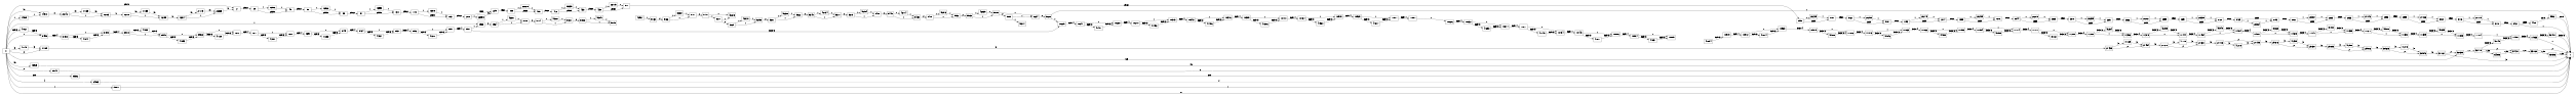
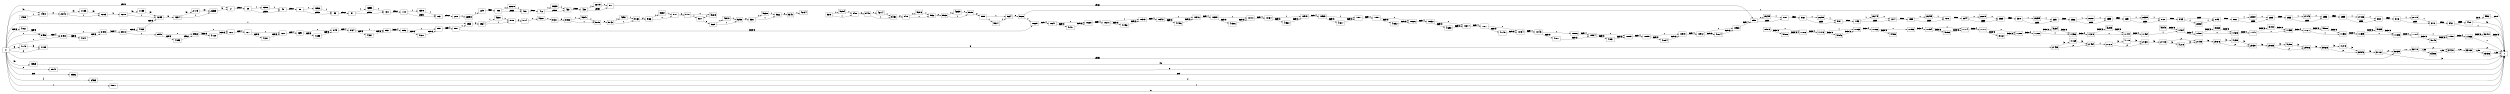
  digraph {
    rankdir=LR
    node [shape=rectangle]
    2
    28
    49
    26506
    58
    n6 [label=99]
    26526
    97
    130
    26558
    148
    169
    26578
    208
    229
    26598
    388
    409
    26618
    412
    433
    26638
    439
    517
    26715
    859
    880
    26735
    960
    981
    26755
    1193
    1214
    26775
    1595
    1616
    26795
    2344
    2365
    26815
    2370
    2391
    26835
    2566
    2599
    26867
    2651
    2720
    26935
    2723
    2753
    26964
    2861
    2885
    26987
    2933
    2993
    27046
    2999
    3020
    27066
    3116
    3170
    27119
    3421
    1
    4405
    5982
    8455
    8458
    8485
    47047
    8518
    8540
    47068
    8566
    47093
    8602
    47128
    8617
    8688
    47201
    8690
    8745
    47255
    8764
    8837
    47327
    8852
    8897
    47371
    8901
    8933
    10229
    8964
    10241
    8985
    46501
    10268
    47411
    9004
    9031
    46527
    9058
    9079
    46547
+   9142
    9163
    46567
    9166
    9187
    46587
    9190
    9217
    46613
    9229
    9295
    46678
    9301
    9322
    46698
    9340
-   9377
    46734
    9379
    9400
    46754
    9448
    9469
    46774
    9489
    9532
    46816
    9565
    9589
    46839
    9595
    9634
    46877
    9688
    10270
    10313
    47453
    10342
    10376
    47486
    10389
    10410
    47506
    10464
    10519
    47560
    10529
    10587
    47617
    10590
    10626
+   47652
    10632
    10674
    47693
    10677
    10734
    47749
    10743
    10806
    47811
    10864
    10885
    47831
+   10895
    10919
    47854
    10942
    10963
    47874
    10979
    11006
    47900
    11016
    11063
    47946
    11066
    11093
    47980
    11094
    11174
    48059
    11177
    11280
    48161
    11282
    11356
    48234
    11378
    11444
    48299
    11454
    11504
    48348
    11507
    11528
    48368
    11540
    11653
    48480
    11671
    11692
    48500
    11699
    11883
    48683
    11884
    11951
    48749
    11963
    52401
    23925
    24909
    24910
    26142
    26163
    27139
    26178
    26199
    27159
    26314
    26335
    27179
    27189
    27433
    27454
    41169
    27610
    27631
    41189
    27703
    27733
    41218
    29676
    29697
    41238
    29885
    29906
    41258
    30525
    30546
    41278
    31161
    32633
    32710
    n252 [label=34731]
    64383
    33160
    69836
    39141
    41149
    47021
    58382
    64363
    75817
    0
    2 -> 28 [label=2560]
    28 -> 49 [label=2559]
    28 -> 26506 [label=1]
    49 -> 58 [label=2560]
    26506 -> 49 [label=1]
    58 -> n6 [label=2559]
    58 -> 26526 [label=1]
    n6 -> 97 [label=2560]
    26526 -> n6 [label=1]
    97 -> 130 [label=2559]
    97 -> 26558 [label=1]
    130 -> 148 [label=2560]
    26558 -> 130 [label=1]
    148 -> 169 [label=2559]
    148 -> 26578 [label=1]
    169 -> 208 [label=2560]
    26578 -> 169 [label=1]
-   208 -> 229 [label=2559]
    208 -> 26598 [label=1]
    229 -> 388 [label=2560]
-   26598 -> 229 [label=49]
+   26598 -> 229 [label=1]
    388 -> 409 [label=2559]
    388 -> 26618 [label=1]
    409 -> 412 [label=2560]
    26618 -> 409 [label=1]
    412 -> 433 [label=2559]
    412 -> 26638 [label=1]
    433 -> 439 [label=2560]
    26638 -> 433 [label=1]
    439 -> 517 [label=2559]
    439 -> 26715 [label=1]
    517 -> 859 [label=2560]
    26715 -> 517 [label=1]
    859 -> 880 [label=2559]
    859 -> 26735 [label=1]
    880 -> 960 [label=2560]
    26735 -> 880 [label=1]
    960 -> 981 [label=2559]
    960 -> 26755 [label=1]
    981 -> 1193 [label=2560]
    26755 -> 981 [label=1]
    1193 -> 1214 [label=2559]
    1193 -> 26775 [label=1]
    1214 -> 1595 [label=2560]
    26775 -> 1214 [label=1]
    1595 -> 1616 [label=2559]
    1595 -> 26795 [label=1]
    1616 -> 2344 [label=2560]
    26795 -> 1616 [label=1]
    2344 -> 2365 [label=2559]
    2344 -> 26815 [label=1]
    2365 -> 2370 [label=2560]
    26815 -> 2365 [label=1]
    2370 -> 2391 [label=2559]
    2370 -> 26835 [label=1]
    2391 -> 2566 [label=2560]
    26835 -> 2391 [label=1]
    2566 -> 2599 [label=2559]
    2566 -> 26867 [label=1]
    2599 -> 2651 [label=2560]
    26867 -> 2599 [label=1]
    2651 -> 2720 [label=2559]
    2651 -> 26935 [label=1]
    2720 -> 2723 [label=2560]
    26935 -> 2720 [label=1]
    2723 -> 2753 [label=2559]
    2723 -> 26964 [label=1]
    2753 -> 2861 [label=2560]
    26964 -> 2753 [label=1]
    2861 -> 2885 [label=2559]
    2861 -> 26987 [label=1]
    2885 -> 2933 [label=2560]
    26987 -> 2885 [label=1]
    2933 -> 2993 [label=2559]
    2933 -> 27046 [label=1]
    2993 -> 2999 [label=2560]
    27046 -> 2993 [label=1]
    2999 -> 3020 [label=2559]
    2999 -> 27066 [label=1]
    3020 -> 3116 [label=2560]
    27066 -> 3020 [label=1]
    3116 -> 3170 [label=2559]
    3116 -> 27119 [label=1]
    3170 -> 3421 [label=2560]
    27119 -> 3170 [label=1]
    3421 -> 1 [label=1]
    3421 -> 4405 [label=2559]
+   4405 -> 1 [label=40]
    4405 -> 5982 [label=2519]
    5982 -> 1 [label=2519]
    8455 -> 8458 [label=36574]
    8458 -> 8485 [label=1]
    8458 -> 47047 [label=36573]
    8485 -> 8518 [label=36574]
    47047 -> 8485 [label=36573]
    8518 -> 8540 [label=1]
    8518 -> 47068 [label=36573]
    8540 -> 8566 [label=1]
    8540 -> 47093 [label=36573]
-   47068 -> 8540 [label=36573]
+   47068 -> 26199 [label=36573]
    8566 -> 8602 [label=1]
    8566 -> 47128 [label=36573]
-   47093 -> 8566 [label=36573]
+   47093 -> 8566 [label=2560]
    8602 -> 8617 [label=36574]
    47128 -> 8602 [label=36573]
    8617 -> 8688 [label=1]
    8617 -> 47201 [label=36573]
    8688 -> 8690 [label=36574]
    47201 -> 8688 [label=36573]
    8690 -> 8745 [label=1]
    8690 -> 47255 [label=36573]
    8745 -> 8764 [label=36574]
    47255 -> 8745 [label=36573]
    8764 -> 8837 [label=1]
    8764 -> 47327 [label=36573]
    8837 -> 8852 [label=36574]
    47327 -> 8837 [label=36573]
    8852 -> 8897 [label=1]
    8852 -> 47371 [label=36573]
    8897 -> 8901 [label=36574]
    47371 -> 8897 [label=36573]
    8901 -> 8933 [label=1]
    8901 -> 10229 [label=36573]
    8933 -> 8964 [label=2]
    10229 -> 10241 [label=36574]
    8964 -> 8985 [label=1]
    8964 -> 46501 [label=1]
    10241 -> 10268 [label=1]
    10241 -> 47411 [label=36573]
    8985 -> 9004 [label=2]
    46501 -> 8985 [label=1]
    10268 -> 10270 [label=36574]
    47411 -> 10268 [label=36573]
-   9004 -> 9031 [label=1]
    9004 -> 46527 [label=1]
    9031 -> 9058 [label=2]
    46527 -> 9031 [label=1]
    9058 -> 9079 [label=1]
    9058 -> 46547 [label=1]
+   9079 -> 9142 [label=2]
    46547 -> 9079 [label=1]
+   9142 -> 9163 [label=1]
+   9142 -> 46567 [label=1]
    9163 -> 9166 [label=2]
    46567 -> 9163 [label=1]
    9166 -> 9187 [label=1]
    9166 -> 46587 [label=1]
    9187 -> 9190 [label=2]
    46587 -> 9187 [label=1]
    9190 -> 9217 [label=1]
    9190 -> 46613 [label=1]
    9217 -> 9229 [label=2]
-   9217 -> 46613 [label=1]
+   46613 -> 9217 [label=1]
    9229 -> 9295 [label=1]
    9229 -> 46678 [label=1]
    9295 -> 9301 [label=2]
    46678 -> 9295 [label=1]
    9301 -> 9322 [label=1]
    9301 -> 46698 [label=1]
    9322 -> 9340 [label=2]
    46698 -> 9322 [label=1]
-   9340 -> 9377 [label=1]
    9340 -> 46734 [label=1]
-   9377 -> 9379 [label=2]
-   46734 -> 9377 [label=1]
    9379 -> 9400 [label=1]
    9379 -> 46754 [label=1]
    9400 -> 9448 [label=2]
    46754 -> 9400 [label=1]
    9448 -> 9469 [label=1]
    9448 -> 46774 [label=1]
    9469 -> 9489 [label=2]
    46774 -> 9469 [label=1]
    9489 -> 9532 [label=1]
    9489 -> 46816 [label=1]
    9532 -> 9565 [label=2]
    46816 -> 9532 [label=1]
    9565 -> 9589 [label=1]
    9565 -> 46839 [label=1]
    9589 -> 9595 [label=2]
    46839 -> 9589 [label=1]
    9595 -> 9634 [label=1]
    9595 -> 46877 [label=1]
    9634 -> 9688 [label=2]
-   9589 -> 9634 [label=1]
+   46877 -> 9634 [label=1]
    9688 -> 1 [label=1]
    9688 -> 10229 [label=1]
    10270 -> 10313 [label=1]
    10270 -> 47453 [label=36573]
    10313 -> 10342 [label=36574]
    47453 -> 10313 [label=36573]
    10342 -> 10376 [label=1]
    10342 -> 47486 [label=36573]
    10376 -> 10389 [label=36574]
    47486 -> 10376 [label=36573]
    10389 -> 10410 [label=1]
    10389 -> 47506 [label=36573]
    10410 -> 10464 [label=36574]
    47506 -> 10410 [label=36573]
    10464 -> 10519 [label=1]
    10464 -> 47560 [label=36573]
    10519 -> 10529 [label=36574]
    47560 -> 10519 [label=36573]
    10529 -> 10587 [label=1]
    10529 -> 47617 [label=36573]
    10587 -> 10590 [label=36574]
    47617 -> 10587 [label=36573]
    10590 -> 10626 [label=1]
+   10590 -> 47652 [label=36573]
    10626 -> 10632 [label=36574]
+   47652 -> 10626 [label=36573]
    10632 -> 10674 [label=1]
    10632 -> 47693 [label=36573]
    10674 -> 10677 [label=36574]
    47693 -> 10674 [label=36573]
    10677 -> 10734 [label=1]
    10677 -> 47749 [label=36573]
    10734 -> 10743 [label=36574]
    47749 -> 10734 [label=36573]
    10743 -> 10806 [label=1]
    10743 -> 47811 [label=36573]
    10806 -> 10864 [label=36574]
-   47811 -> 10806 [label=36573]
+   47811 -> 10864 [label=36573]
    10864 -> 10885 [label=1]
    10864 -> 47831 [label=36573]
+   10885 -> 10895 [label=36574]
    47831 -> 10885 [label=36573]
+   10895 -> 10919 [label=1]
+   10895 -> 47854 [label=36573]
    10919 -> 10942 [label=36574]
    47854 -> 10919 [label=36573]
    10942 -> 10963 [label=1]
    10942 -> 47874 [label=36573]
-   10963 -> 10979 [label=36574]
+   10963 -> 859 [label=36574]
    47874 -> 10963 [label=36573]
    10979 -> 11006 [label=1]
    10979 -> 47900 [label=36573]
    11006 -> 11016 [label=36574]
    47900 -> 11006 [label=36573]
    11016 -> 11063 [label=1]
    11016 -> 47946 [label=36573]
    11063 -> 11066 [label=36574]
    47946 -> 11063 [label=36573]
    11066 -> 11093 [label=1]
    11066 -> 47980 [label=36573]
    11093 -> 11094 [label=36574]
-   47980 -> 11093 [label=36573]
    11094 -> 11174 [label=1]
    11094 -> 48059 [label=36573]
    11174 -> 11177 [label=36574]
    48059 -> 11174 [label=36573]
    11177 -> 11280 [label=1]
    11177 -> 48161 [label=36573]
    11280 -> 11282 [label=36574]
    48161 -> 11280 [label=36573]
    11282 -> 11356 [label=1]
    11282 -> 48234 [label=36573]
    11356 -> 11378 [label=36574]
    48234 -> 11356 [label=36573]
    11378 -> 11444 [label=1]
    11378 -> 48299 [label=36573]
    11444 -> 11454 [label=36574]
    48299 -> 11444 [label=36573]
    11454 -> 11504 [label=1]
-   11454 -> 48348 [label=36573]
-   11507 -> 11504 [label=36574]
+   11504 -> 11507 [label=36574]
    48348 -> 11504 [label=36573]
    11507 -> 11528 [label=1]
    11507 -> 48368 [label=36573]
    11528 -> 11540 [label=36574]
    48368 -> 11528 [label=36573]
    11540 -> 11653 [label=1]
    11540 -> 48480 [label=36573]
    11653 -> 11671 [label=36574]
    48480 -> 11653 [label=36573]
    11671 -> 11692 [label=1]
    11671 -> 48500 [label=36573]
    11692 -> 11699 [label=36574]
    48500 -> 11692 [label=36573]
    11699 -> 11883 [label=1]
    11699 -> 48683 [label=36573]
    11883 -> 11884 [label=36574]
    48683 -> 11883 [label=36573]
    11884 -> 11951 [label=1]
-   32710 -> 48749 [label=36573]
+   11884 -> 48749 [label=36573]
    11951 -> 11963 [label=36574]
    48749 -> 11951 [label=36573]
    11963 -> 1 [label=1]
    11963 -> 52401 [label=36573]
    52401 -> 1 [label=36573]
    23925 -> 1 [label=49]
    24909 -> 24910 [label=1]
    24910 -> 26142 [label=41]
    26142 -> 26163 [label=1]
    26142 -> 27139 [label=40]
    26163 -> 26178 [label=41]
    27139 -> 26163 [label=40]
    26178 -> 26199 [label=1]
    26178 -> 27159 [label=40]
    26199 -> 26314 [label=41]
    27159 -> 26199 [label=40]
    26314 -> 26335 [label=1]
    26314 -> 27179 [label=40]
    26335 -> 2 [label=41]
    27179 -> 26335 [label=40]
    27189 -> 27433 [label=5]
    27433 -> 27454 [label=2]
    27433 -> 41169 [label=3]
-   27454 -> 27610 [label=5]
+   27454 -> 27610 [label=1]
    41169 -> 27454 [label=3]
    27610 -> 27631 [label=2]
    27610 -> 41189 [label=3]
    27631 -> 27703 [label=5]
    41189 -> 27631 [label=3]
    27703 -> 27733 [label=2]
    27703 -> 41218 [label=3]
    27733 -> 29676 [label=5]
    41218 -> 27733 [label=3]
    29676 -> 29697 [label=2]
    29676 -> 41238 [label=3]
    29697 -> 29885 [label=5]
    41238 -> 29697 [label=3]
    29885 -> 29906 [label=2]
    29885 -> 41258 [label=3]
    29906 -> 30525 [label=5]
    41258 -> 29906 [label=3]
    30525 -> 30546 [label=2]
    30525 -> 41278 [label=3]
    30546 -> 31161 [label=5]
    41278 -> 30546 [label=3]
    31161 -> 1 [label=3]
    31161 -> 32633 [label=2]
    32633 -> 32710 [label=727]
    32710 -> n252 [label=2]
    32710 -> 64383 [label=725]
    n252 -> 33160 [label=727]
    64383 -> n252 [label=725]
    33160 -> 1 [label=2]
    33160 -> 69836 [label=725]
    69836 -> 1 [label=725]
    39141 -> 1 [label=2]
    41149 -> 27189 [label=3]
    47021 -> 8455 [label=36573]
    58382 -> 1 [label=309]
    64363 -> 1 [label=4]
    75817 -> 1 [label=1]
    0 -> 2 [label=2519]
    0 -> 1 [label=81]
    0 -> 8455 [label=1]
    0 -> 8933 [label=1]
    0 -> 23925 [label=49]
-   0 -> 24909 [label=1]
+   0 -> 8458 [label=1]
    0 -> 24910 [label=40]
    0 -> 27189 [label=2]
-   0 -> 32633 [label=725]
+   0 -> 32633 [label=2559]
    0 -> 39141 [label=2]
    0 -> 41149 [label=3]
    0 -> 47021 [label=36573]
    0 -> 58382 [label=309]
    0 -> 64363 [label=4]
    0 -> 75817 [label=1]
  }
